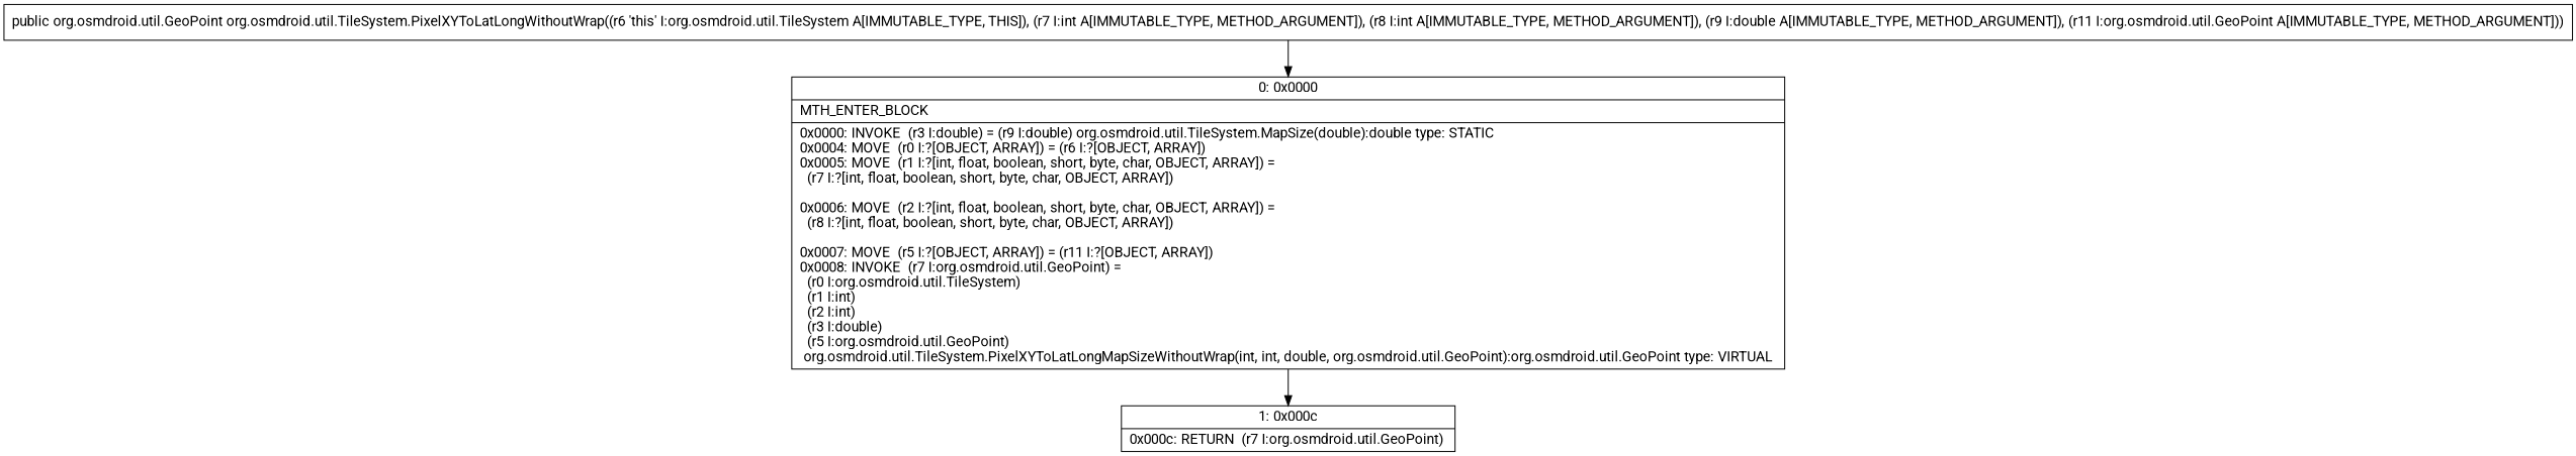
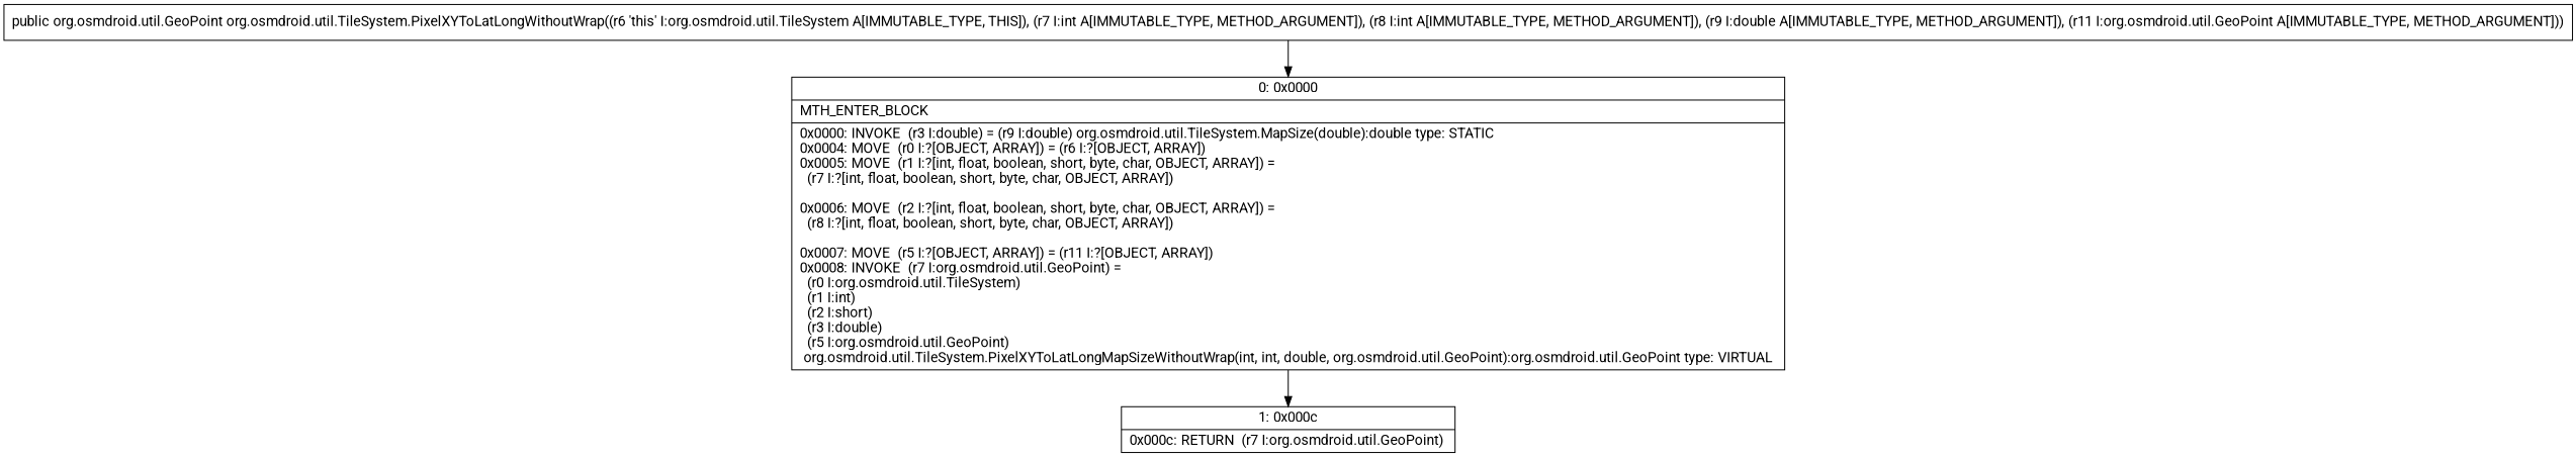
  digraph {
    fontname=Roboto
    node [shape=record fontname=Roboto]
    edge [fontname=Roboto]
-   n1 [label="{0\:\ 0x0000|MTH_ENTER_BLOCK\l|0x0000: INVOKE  (r3 I:double) = (r9 I:double) org.osmdroid.util.TileSystem.MapSize(double):double type: STATIC \l0x0004: MOVE  (r0 I:?[OBJECT, ARRAY]) = (r6 I:?[OBJECT, ARRAY]) \l0x0005: MOVE  (r1 I:?[int, float, boolean, short, byte, char, OBJECT, ARRAY]) = \l  (r7 I:?[int, float, boolean, short, byte, char, OBJECT, ARRAY])\l \l0x0006: MOVE  (r2 I:?[int, float, boolean, short, byte, char, OBJECT, ARRAY]) = \l  (r8 I:?[int, float, boolean, short, byte, char, OBJECT, ARRAY])\l \l0x0007: MOVE  (r5 I:?[OBJECT, ARRAY]) = (r11 I:?[OBJECT, ARRAY]) \l0x0008: INVOKE  (r7 I:org.osmdroid.util.GeoPoint) = \l  (r0 I:org.osmdroid.util.TileSystem)\l  (r1 I:int)\l  (r2 I:int)\l  (r3 I:double)\l  (r5 I:org.osmdroid.util.GeoPoint)\l org.osmdroid.util.TileSystem.PixelXYToLatLongMapSizeWithoutWrap(int, int, double, org.osmdroid.util.GeoPoint):org.osmdroid.util.GeoPoint type: VIRTUAL \l}"]
+   n1 [label="{0\:\ 0x0000|MTH_ENTER_BLOCK\l|0x0000: INVOKE  (r3 I:double) = (r9 I:double) org.osmdroid.util.TileSystem.MapSize(double):double type: STATIC \l0x0004: MOVE  (r0 I:?[OBJECT, ARRAY]) = (r6 I:?[OBJECT, ARRAY]) \l0x0005: MOVE  (r1 I:?[int, float, boolean, short, byte, char, OBJECT, ARRAY]) = \l  (r7 I:?[int, float, boolean, short, byte, char, OBJECT, ARRAY])\l \l0x0006: MOVE  (r2 I:?[int, float, boolean, short, byte, char, OBJECT, ARRAY]) = \l  (r8 I:?[int, float, boolean, short, byte, char, OBJECT, ARRAY])\l \l0x0007: MOVE  (r5 I:?[OBJECT, ARRAY]) = (r11 I:?[OBJECT, ARRAY]) \l0x0008: INVOKE  (r7 I:org.osmdroid.util.GeoPoint) = \l  (r0 I:org.osmdroid.util.TileSystem)\l  (r1 I:int)\l  (r2 I:short)\l  (r3 I:double)\l  (r5 I:org.osmdroid.util.GeoPoint)\l org.osmdroid.util.TileSystem.PixelXYToLatLongMapSizeWithoutWrap(int, int, double, org.osmdroid.util.GeoPoint):org.osmdroid.util.GeoPoint type: VIRTUAL \l}"]
    n2 [label="{1\:\ 0x000c|0x000c: RETURN  (r7 I:org.osmdroid.util.GeoPoint) \l}"]
    n3 [label="{public org.osmdroid.util.GeoPoint org.osmdroid.util.TileSystem.PixelXYToLatLongWithoutWrap((r6 'this' I:org.osmdroid.util.TileSystem A[IMMUTABLE_TYPE, THIS]), (r7 I:int A[IMMUTABLE_TYPE, METHOD_ARGUMENT]), (r8 I:int A[IMMUTABLE_TYPE, METHOD_ARGUMENT]), (r9 I:double A[IMMUTABLE_TYPE, METHOD_ARGUMENT]), (r11 I:org.osmdroid.util.GeoPoint A[IMMUTABLE_TYPE, METHOD_ARGUMENT])) }"]
    n1 -> n2
    n3 -> n1
  }
